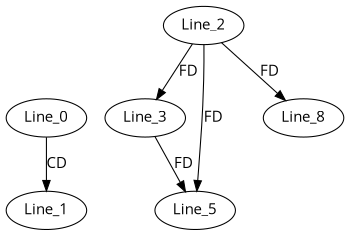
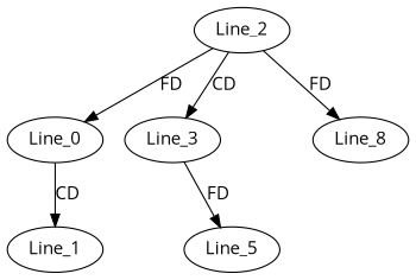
  digraph {
    fontname="Open Sans"
    node [fontname="Open Sans"]
    edge [fontname="Open Sans"]
    Line_0
    Line_1
    Line_2
    Line_3
    Line_5
    Line_8
    Line_0 -> Line_1 [label=CD]
-   Line_2 -> Line_3 [label=FD]
-   Line_2 -> Line_5 [label=FD]
+   Line_2 -> Line_3 [label=CD]
+   Line_2 -> Line_0 [label=FD]
    Line_2 -> Line_8 [label=FD]
    Line_3 -> Line_5 [label=FD]
  }
